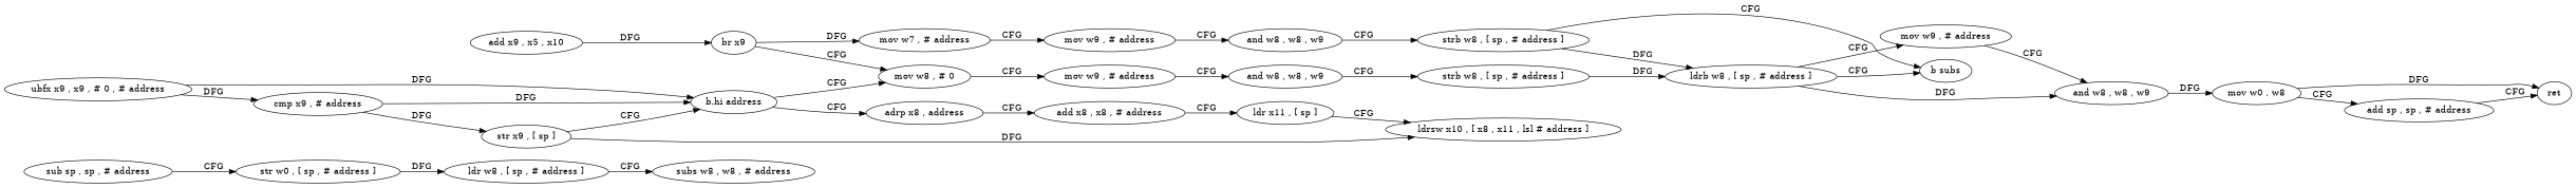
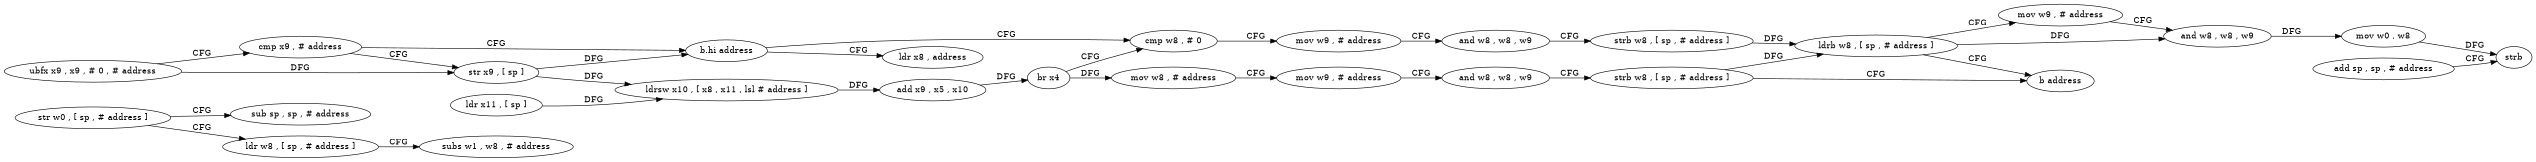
  digraph {
    rankdir=LR
    n1 [label="sub sp , sp , # address"]
    n2 [label="str w0 , [ sp , # address ]"]
    n3 [label="ldr w8 , [ sp , # address ]"]
-   n4 [label="subs w8 , w8 , # address"]
+   n4 [label="subs w1 , w8 , # address"]
    n5 [label="ubfx x9 , x9 , # 0 , # address"]
    n6 [label="cmp x9 , # address"]
    n7 [label="str x9 , [ sp ]"]
    n8 [label="b.hi address"]
    n9 [label="ldrsw x10 , [ x8 , x11 , lsl # address ]"]
-   n10 [label="mov w8 , # 0"]
-   n11 [label="adrp x8 , address"]
+   n10 [label="cmp w8 , # 0"]
+   n11 [label="ldr x8 , address"]
    n12 [label="ldr x11 , [ sp ]"]
    n13 [label="mov w9 , # address"]
-   n14 [label="add x8 , x8 , # address"]
    n15 [label="and w8 , w8 , w9"]
    n16 [label="strb w8 , [ sp , # address ]"]
    n17 [label="ldrb w8 , [ sp , # address ]"]
    n18 [label="mov w9 , # address"]
    n19 [label="and w8 , w8 , w9"]
-   n20 [label="b subs"]
+   n20 [label="b address"]
    n21 [label="mov w0 , w8"]
    n22 [label="add x9 , x5 , x10"]
-   n23 [label="br x9"]
-   n24 [label="mov w7 , # address"]
+   n23 [label="br x4"]
+   n24 [label="mov w8 , # address"]
    n25 [label="mov w9 , # address"]
    n26 [label="and w8 , w8 , w9"]
    n27 [label="strb w8 , [ sp , # address ]"]
    n28 [label="add sp , sp , # address"]
-   n29 [label=ret]
-   n1 -> n2 [label=CFG]
-   n2 -> n3 [label=DFG]
+   n29 [label=strb]
+   n2 -> n1 [label=CFG]
+   n2 -> n3 [label=CFG]
    n3 -> n4 [label=CFG]
-   n5 -> n6 [label=DFG]
-   n5 -> n8 [label=DFG]
-   n6 -> n7 [label=DFG]
-   n6 -> n8 [label=DFG]
-   n7 -> n8 [label=CFG]
+   n5 -> n6 [label=CFG]
+   n5 -> n7 [label=DFG]
+   n6 -> n7 [label=CFG]
+   n6 -> n8 [label=CFG]
+   n7 -> n8 [label=DFG]
    n7 -> n9 [label=DFG]
    n8 -> n10 [label=CFG]
    n8 -> n11 [label=CFG]
+   n9 -> n22 [label=DFG]
    n10 -> n13 [label=CFG]
-   n11 -> n14 [label=CFG]
-   n12 -> n9 [label=CFG]
+   n12 -> n9 [label=DFG]
    n13 -> n15 [label=CFG]
-   n14 -> n12 [label=CFG]
    n15 -> n16 [label=CFG]
    n16 -> n17 [label=DFG]
    n17 -> n18 [label=CFG]
    n17 -> n19 [label=DFG]
    n17 -> n20 [label=CFG]
    n18 -> n19 [label=CFG]
    n19 -> n21 [label=DFG]
-   n21 -> n28 [label=CFG]
    n21 -> n29 [label=DFG]
    n22 -> n23 [label=DFG]
    n23 -> n10 [label=CFG]
    n23 -> n24 [label=DFG]
    n24 -> n25 [label=CFG]
    n25 -> n26 [label=CFG]
    n26 -> n27 [label=CFG]
    n27 -> n17 [label=DFG]
    n27 -> n20 [label=CFG]
    n28 -> n29 [label=CFG]
  }
